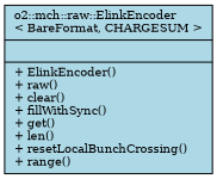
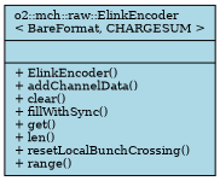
  digraph {
    fontname="DejaVu Serif"
-   n1 [color=black fillcolor=lightblue fontcolor=black fontname="DejaVu Serif" fontsize=10 height=0.2 label="{o2::mch::raw::ElinkEncoder\l\< BareFormat, CHARGESUM \>\n||+ ElinkEncoder()\l+ raw()\l+ clear()\l+ fillWithSync()\l+ get()\l+ len()\l+ resetLocalBunchCrossing()\l+ range()\l}" shape=record style=filled width=0.4]
+   n1 [color=black fillcolor=lightblue fontcolor=black fontname="DejaVu Serif" fontsize=10 height=0.2 label="{o2::mch::raw::ElinkEncoder\l\< BareFormat, CHARGESUM \>\n||+ ElinkEncoder()\l+ addChannelData()\l+ clear()\l+ fillWithSync()\l+ get()\l+ len()\l+ resetLocalBunchCrossing()\l+ range()\l}" shape=record style=filled width=0.4]
  }
